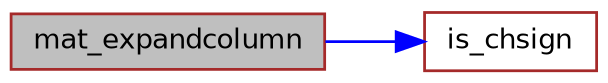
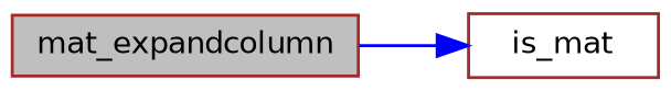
  digraph {
    rankdir=LR
    fontname="DejaVu Sans"
    node [color=brown fontname="DejaVu Sans" fontsize=10 shape=record style=filled]
    n1 [fillcolor=grey75 fontcolor=black height=0.2 label=mat_expandcolumn width=0.4]
-   n2 [fillcolor=white height=0.2 label=is_chsign width=0.4]
+   n2 [fillcolor=white height=0.2 label=is_mat width=0.4]
    n1 -> n2 [color=blue fontname="DejaVu Sans" fontsize=10 labelfontname=Helvetica labelfontsize=10 style=solid]
  }
